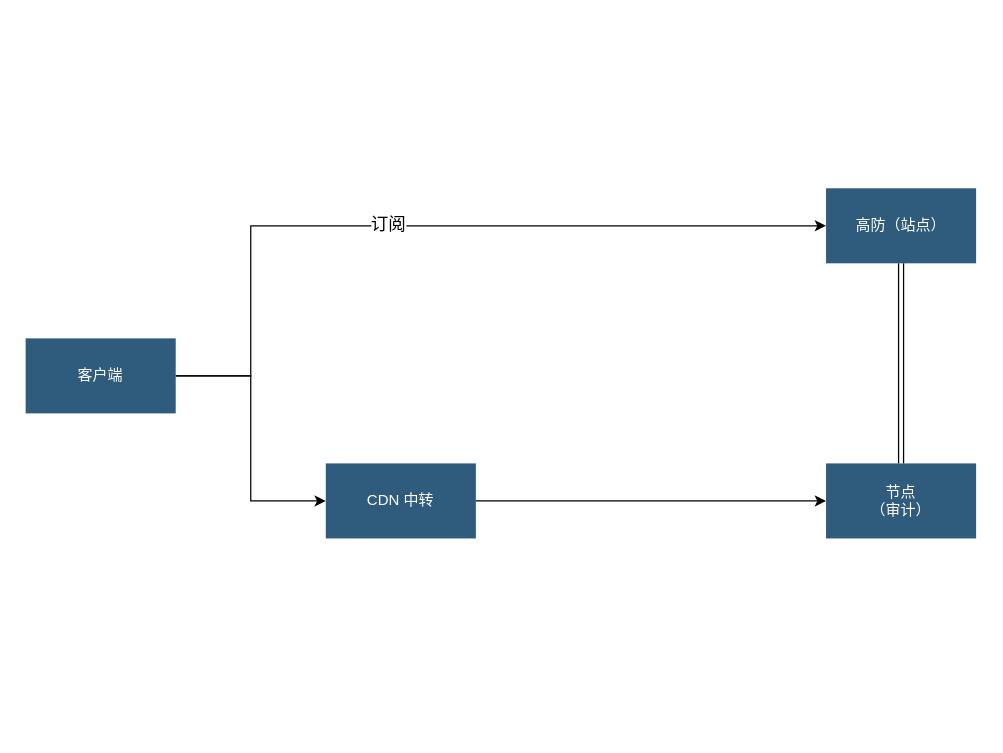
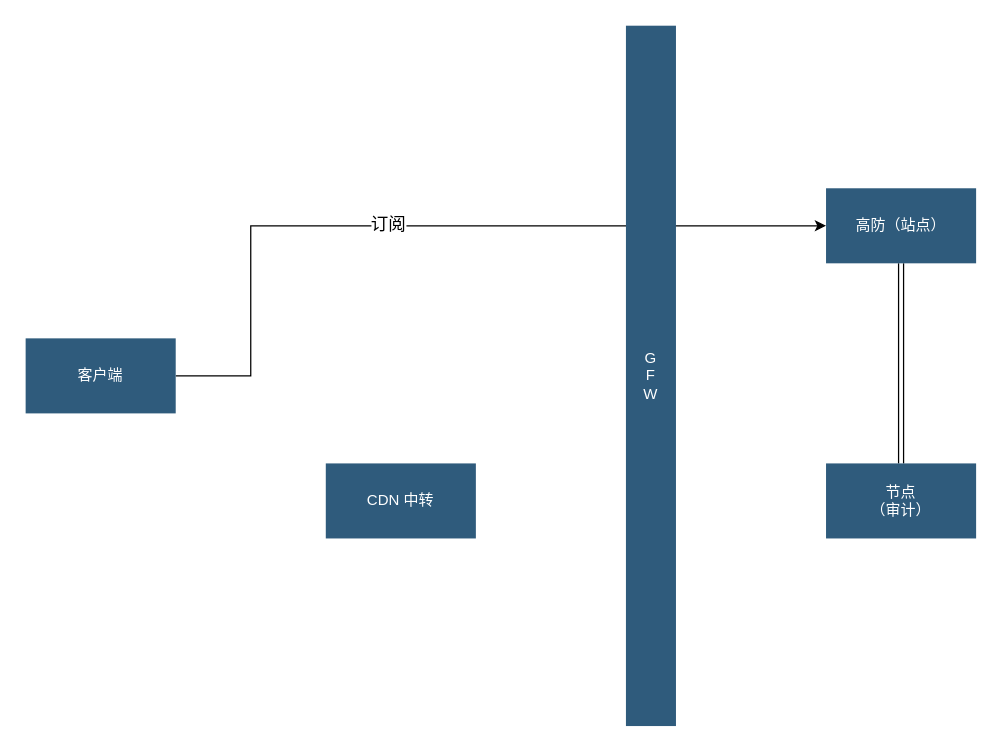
  <mxCell id="0" style=";html=1;" />
  <mxCell id="1" style=";html=1;" parent="0" />
- <mxCell id="2" style="edgeStyle=orthogonalEdgeStyle;rounded=0;orthogonalLoop=1;jettySize=auto;html=1;exitX=1;exitY=0.5;exitDx=0;exitDy=0;entryX=0;entryY=0.5;entryDx=0;entryDy=0;" edge="1" parent="1" source="5" target="7"><mxGeometry relative="1" as="geometry" /></mxCell>
  <mxCell id="3" style="edgeStyle=orthogonalEdgeStyle;rounded=0;orthogonalLoop=1;jettySize=auto;html=1;exitX=1;exitY=0.5;exitDx=0;exitDy=0;entryX=0;entryY=0.5;entryDx=0;entryDy=0;" edge="1" parent="1" source="5" target="9"><mxGeometry relative="1" as="geometry"><Array as="points"><mxPoint x="200" y="300" /><mxPoint x="200" y="180" /></Array></mxGeometry></mxCell>
  <mxCell id="4" value="&lt;font style=&quot;font-size: 14px;&quot;&gt;订阅&lt;/font&gt;" style="edgeLabel;html=1;align=center;verticalAlign=middle;resizable=0;points=[];" vertex="1" connectable="0" parent="3"><mxGeometry x="-0.098" y="2" relative="1" as="geometry"><mxPoint as="offset" /></mxGeometry></mxCell>
  <mxCell id="5" value="客户端" style="whiteSpace=wrap;shadow=0;fontColor=#FFFFFF;fontFamily=Helvetica;fontStyle=0;html=1;fontSize=12;plain-purple;strokeColor=none;fillColor=#2f5b7c;gradientColor=none;spacing=6;verticalAlign=middle;" vertex="1" parent="1"><mxGeometry x="20" y="270" width="120" height="60" as="geometry" /></mxCell>
- <mxCell id="6" style="edgeStyle=orthogonalEdgeStyle;rounded=0;orthogonalLoop=1;jettySize=auto;html=1;exitX=1;exitY=0.5;exitDx=0;exitDy=0;entryX=0;entryY=0.5;entryDx=0;entryDy=0;" edge="1" parent="1" source="7" target="10"><mxGeometry relative="1" as="geometry" /></mxCell>
  <mxCell id="7" value="CDN 中转" style="whiteSpace=wrap;shadow=0;fontColor=#FFFFFF;fontFamily=Helvetica;fontStyle=0;html=1;fontSize=12;plain-purple;strokeColor=none;fillColor=#2f5b7c;gradientColor=none;spacing=6;verticalAlign=middle;" vertex="1" parent="1"><mxGeometry x="260" y="370" width="120" height="60" as="geometry" /></mxCell>
  <mxCell id="8" style="edgeStyle=orthogonalEdgeStyle;rounded=0;orthogonalLoop=1;jettySize=auto;html=1;exitX=0.5;exitY=1;exitDx=0;exitDy=0;entryX=0.5;entryY=0;entryDx=0;entryDy=0;shape=link;" edge="1" parent="1" source="9" target="10"><mxGeometry relative="1" as="geometry" /></mxCell>
  <mxCell id="9" value="高防（站点）" style="whiteSpace=wrap;shadow=0;fontColor=#FFFFFF;fontFamily=Helvetica;fontStyle=0;html=1;fontSize=12;plain-purple;strokeColor=none;fillColor=#2f5b7c;gradientColor=none;spacing=6;verticalAlign=middle;" vertex="1" parent="1"><mxGeometry x="660" y="150" width="120" height="60" as="geometry" /></mxCell>
  <mxCell id="10" value="节点&lt;div&gt;（审计）&lt;/div&gt;" style="whiteSpace=wrap;shadow=0;fontColor=#FFFFFF;fontFamily=Helvetica;fontStyle=0;html=1;fontSize=12;plain-purple;strokeColor=none;fillColor=#2f5b7c;gradientColor=none;spacing=6;verticalAlign=middle;" vertex="1" parent="1"><mxGeometry x="660" y="370" width="120" height="60" as="geometry" /></mxCell>
+ <mxCell id="11" value="G&lt;div&gt;F&lt;/div&gt;&lt;div&gt;W&lt;/div&gt;" style="whiteSpace=wrap;shadow=0;fontColor=#FFFFFF;fontFamily=Helvetica;fontStyle=0;html=1;fontSize=12;plain-purple;strokeColor=none;fillColor=#2f5b7c;gradientColor=none;spacing=6;verticalAlign=middle;" vertex="1" parent="1"><mxGeometry x="500" y="20" width="40" height="560" as="geometry" /></mxCell>
